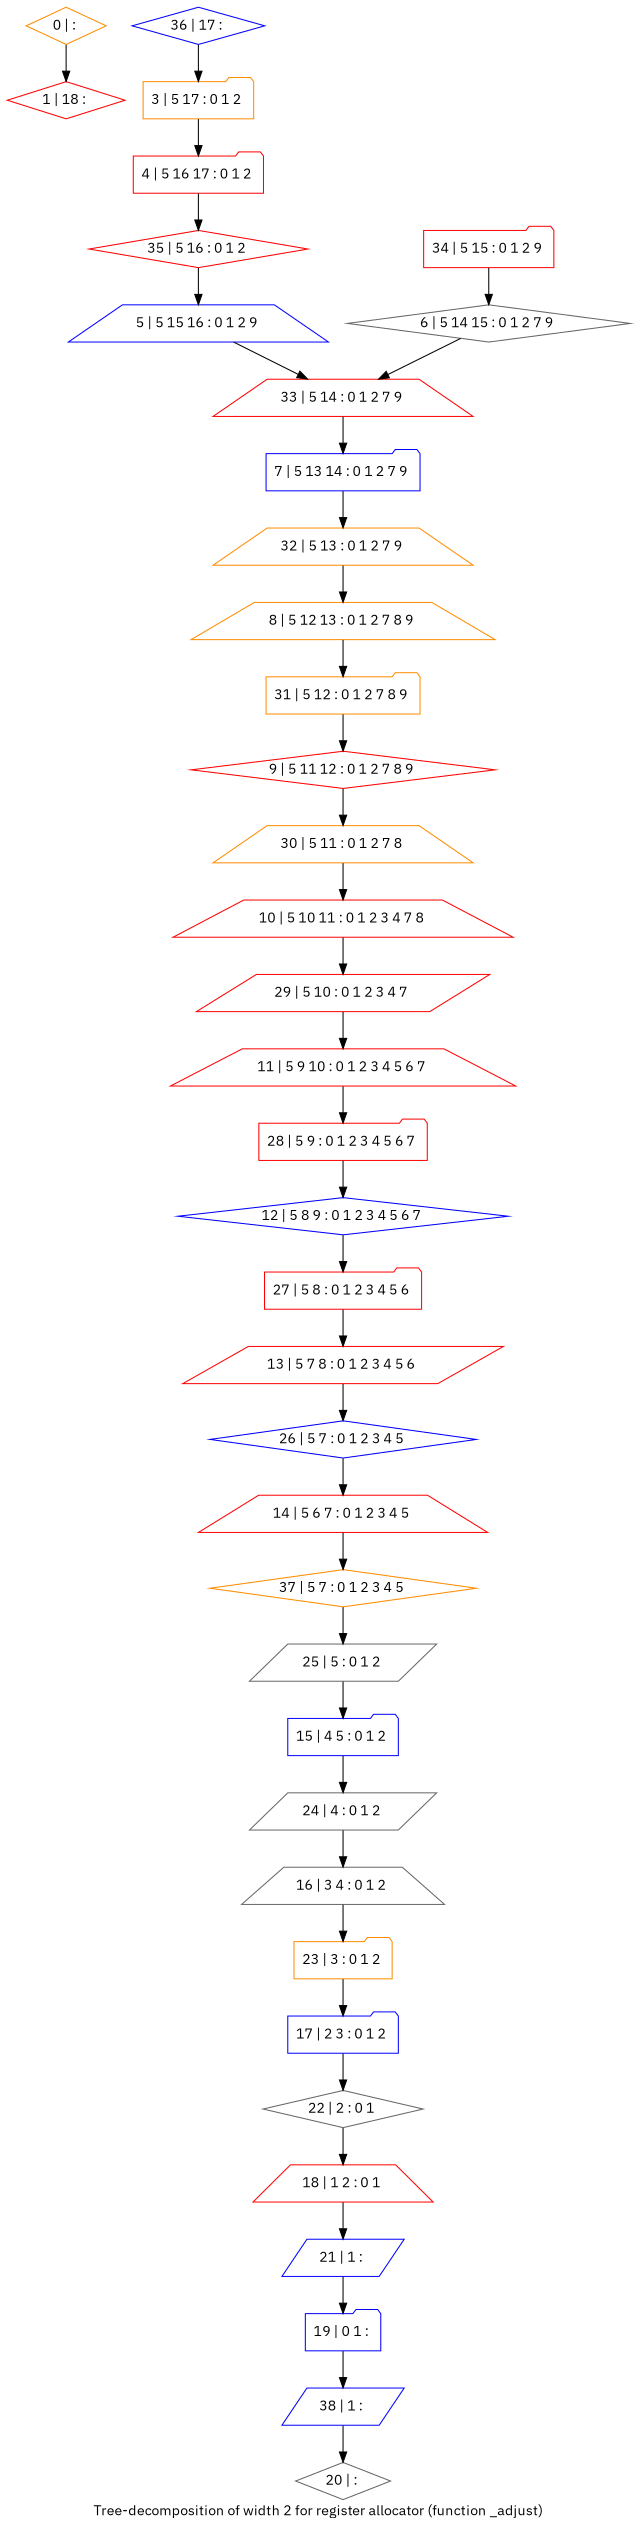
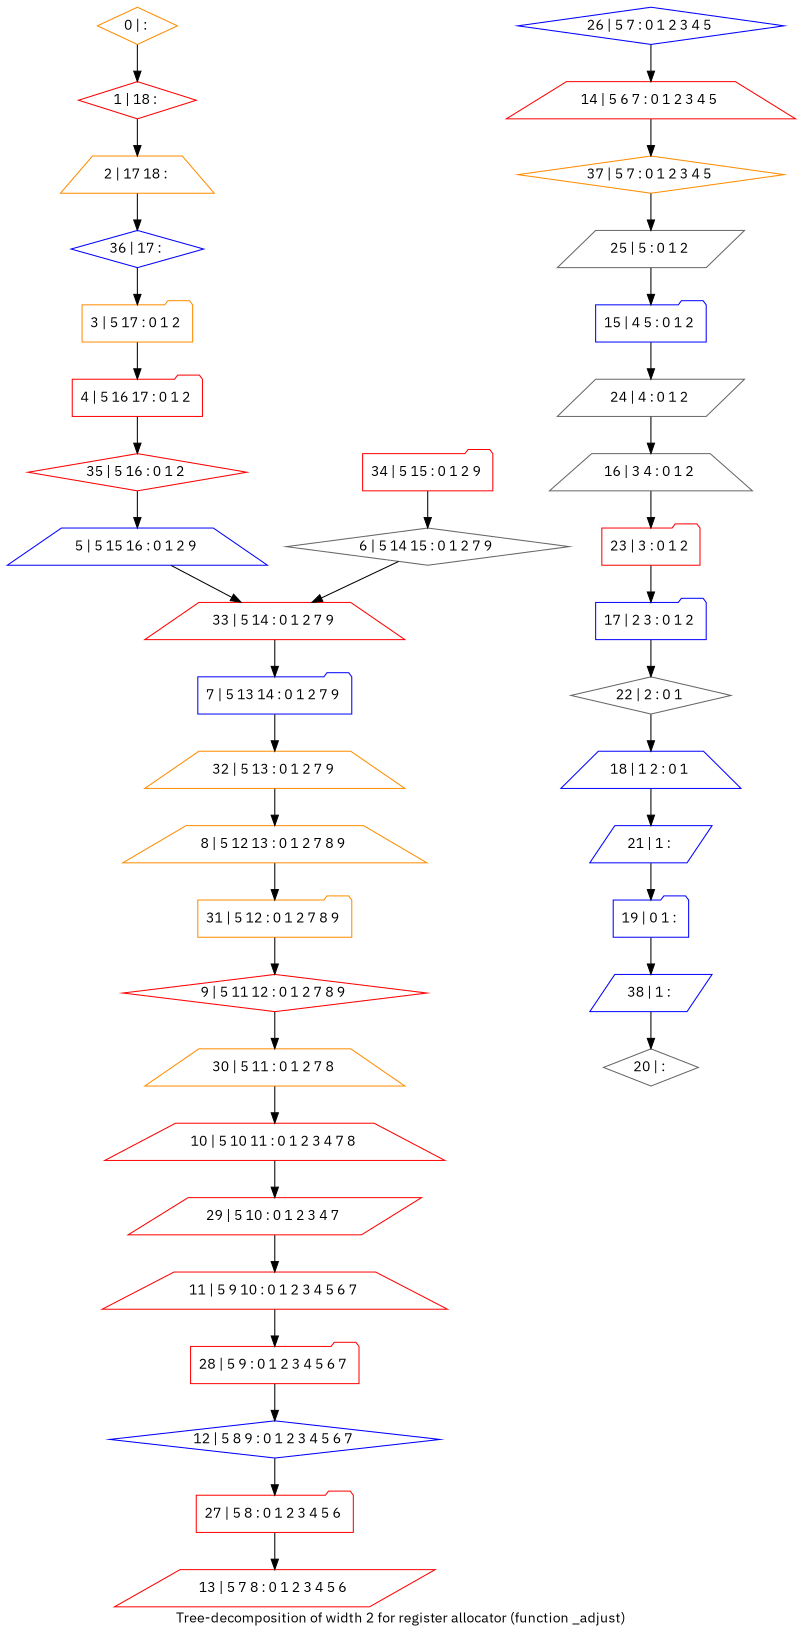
  digraph {
    fontname="IBM Plex Sans"
    label="Tree-decomposition of width 2 for register allocator (function _adjust)"
    node [color=red fontname="IBM Plex Sans" shape=diamond]
    edge [fontname="IBM Plex Sans"]
    n1 [color=darkorange label="0 | : "]
    n2 [label="1 | 18 : "]
+   n3 [color=darkorange label="2 | 17 18 : " shape=trapezium]
    n4 [color=blue label="36 | 17 : "]
    n5 [color=darkorange label="3 | 5 17 : 0 1 2 " shape=folder]
    n6 [label="4 | 5 16 17 : 0 1 2 " shape=folder]
    n7 [label="35 | 5 16 : 0 1 2 "]
    n8 [color=blue label="5 | 5 15 16 : 0 1 2 9 " shape=trapezium]
    n9 [label="33 | 5 14 : 0 1 2 7 9 " shape=trapezium]
    n10 [label="34 | 5 15 : 0 1 2 9 " shape=folder]
    n11 [color=gray40 label="6 | 5 14 15 : 0 1 2 7 9 "]
    n12 [color=blue label="7 | 5 13 14 : 0 1 2 7 9 " shape=folder]
    n13 [color=darkorange label="32 | 5 13 : 0 1 2 7 9 " shape=trapezium]
    n14 [color=darkorange label="8 | 5 12 13 : 0 1 2 7 8 9 " shape=trapezium]
    n15 [color=darkorange label="31 | 5 12 : 0 1 2 7 8 9 " shape=folder]
    n16 [label="9 | 5 11 12 : 0 1 2 7 8 9 "]
    n17 [color=darkorange label="30 | 5 11 : 0 1 2 7 8 " shape=trapezium]
    n18 [label="10 | 5 10 11 : 0 1 2 3 4 7 8 " shape=trapezium]
    n19 [label="29 | 5 10 : 0 1 2 3 4 7 " shape=parallelogram]
    n20 [label="11 | 5 9 10 : 0 1 2 3 4 5 6 7 " shape=trapezium]
    n21 [label="28 | 5 9 : 0 1 2 3 4 5 6 7 " shape=folder]
    n22 [color=blue label="12 | 5 8 9 : 0 1 2 3 4 5 6 7 "]
    n23 [label="27 | 5 8 : 0 1 2 3 4 5 6 " shape=folder]
    n24 [label="13 | 5 7 8 : 0 1 2 3 4 5 6 " shape=parallelogram]
    n25 [color=blue label="26 | 5 7 : 0 1 2 3 4 5 "]
    n26 [label="14 | 5 6 7 : 0 1 2 3 4 5 " shape=trapezium]
    n27 [color=darkorange label="37 | 5 7 : 0 1 2 3 4 5 "]
    n28 [color=gray40 label="25 | 5 : 0 1 2 " shape=parallelogram]
    n29 [color=blue label="15 | 4 5 : 0 1 2 " shape=folder]
    n30 [color=gray40 label="24 | 4 : 0 1 2 " shape=parallelogram]
    n31 [color=gray40 label="16 | 3 4 : 0 1 2 " shape=trapezium]
-   n32 [color=darkorange label="23 | 3 : 0 1 2 " shape=folder]
+   n32 [label="23 | 3 : 0 1 2 " shape=folder]
    n33 [color=blue label="17 | 2 3 : 0 1 2 " shape=folder]
    n34 [color=gray40 label="22 | 2 : 0 1 "]
-   n35 [label="18 | 1 2 : 0 1 " shape=trapezium]
+   n35 [color=blue label="18 | 1 2 : 0 1 " shape=trapezium]
    n36 [color=blue label="21 | 1 : " shape=parallelogram]
    n37 [color=blue label="19 | 0 1 : " shape=folder]
    n38 [color=blue label="38 | 1 : " shape=parallelogram]
    n39 [color=gray40 label="20 | : "]
    n1 -> n2
+   n2 -> n3
+   n3 -> n4
    n4 -> n5
    n5 -> n6
    n6 -> n7
    n7 -> n8
    n8 -> n9
    n9 -> n12
    n10 -> n11
    n11 -> n9
    n12 -> n13
    n13 -> n14
    n14 -> n15
    n15 -> n16
    n16 -> n17
    n17 -> n18
    n18 -> n19
    n19 -> n20
    n20 -> n21
    n21 -> n22
    n22 -> n23
    n23 -> n24
-   n24 -> n25
    n25 -> n26
    n26 -> n27
    n27 -> n28
    n28 -> n29
    n29 -> n30
    n30 -> n31
    n31 -> n32
    n32 -> n33
    n33 -> n34
    n34 -> n35
    n35 -> n36
    n36 -> n37
    n37 -> n38
    n38 -> n39
  }
